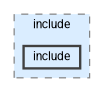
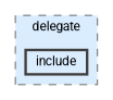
  digraph {
    compound=true
    fontname=Roboto
    n1 [color=grey25 fillcolor="#daedff" fontname=Roboto fontsize=10 height=0.2 label=include shape=box style="filled,bold" width=0.4]
    subgraph cluster_1 {
      bgcolor="#daedff"
      fontsize=10
-     label=include
+     label=delegate
      pencolor=grey50
      style="filled,dashed"
      n1
    }
  }
